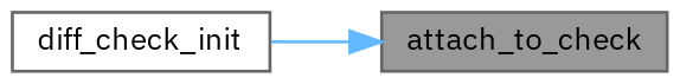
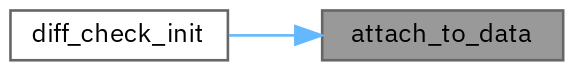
  digraph {
    rankdir=RL
    fontname="IBM Plex Sans"
    node [fontname="IBM Plex Sans" fontsize=10 shape=box style=filled]
-   n1 [color=gray40 fillcolor=grey60 fontcolor=black height=0.2 label=attach_to_check width=0.4]
+   n1 [color=gray40 fillcolor=grey60 fontcolor=black height=0.2 label=attach_to_data width=0.4]
    n2 [color=grey40 fillcolor=white height=0.2 label=diff_check_init width=0.4]
    n1 -> n2 [color=steelblue1 dir=back fontname="IBM Plex Sans" fontsize=10 labelfontname=Helvetica labelfontsize=10 style=solid]
  }
